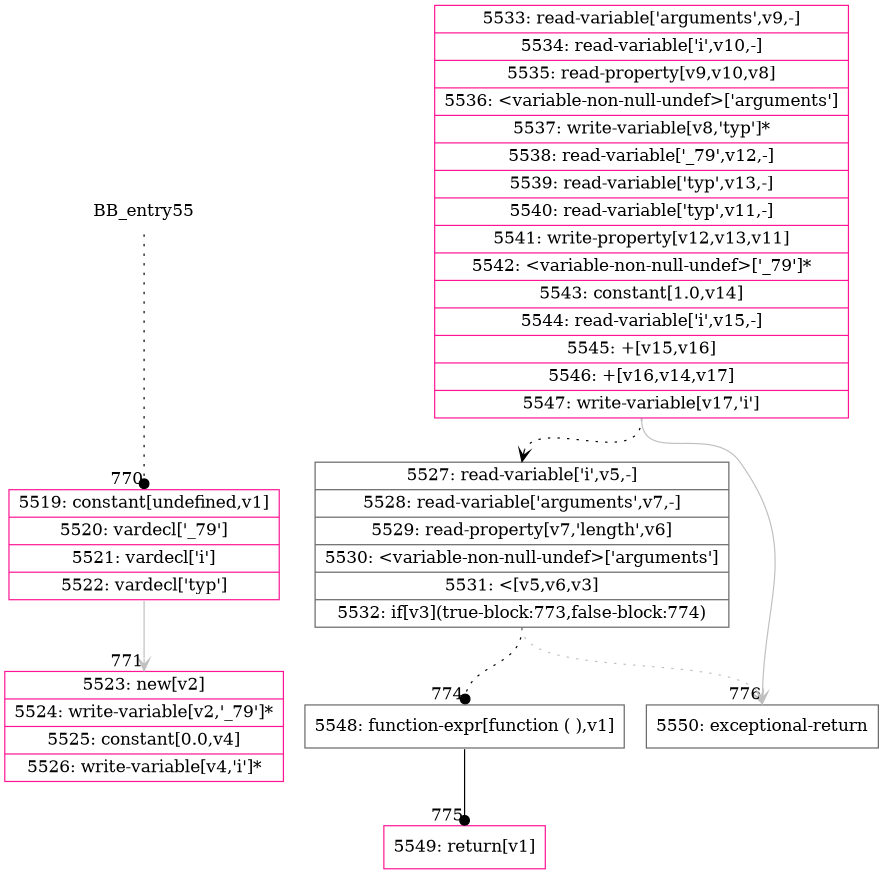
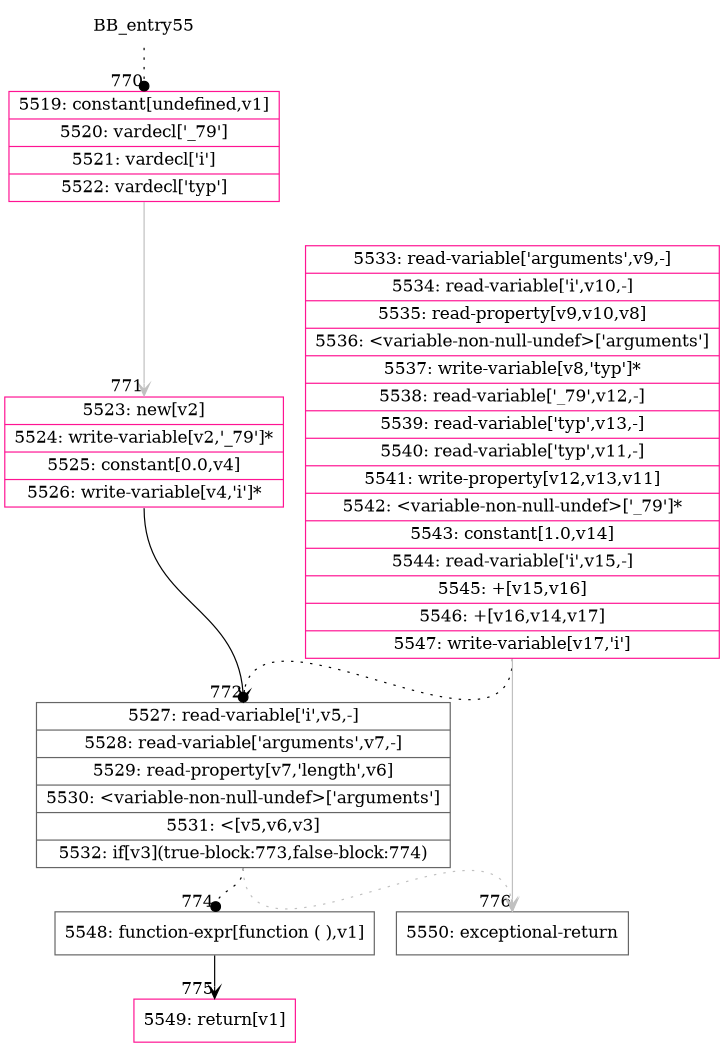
  digraph {
    rankdir=TD
    node [color=deeppink shape=record]
    edge [arrowhead=vee headport=n style=dotted tailport=s]
    n1 [label=BB_entry55 shape=none]
    n2 [label="{5519: constant[undefined,v1]|5520: vardecl['_79']|5521: vardecl['i']|5522: vardecl['typ']}"]
    n3 [label="{5523: new[v2]|5524: write-variable[v2,'_79']*|5525: constant[0.0,v4]|5526: write-variable[v4,'i']*}"]
    n4 [color=gray40 label="{5527: read-variable['i',v5,-]|5528: read-variable['arguments',v7,-]|5529: read-property[v7,'length',v6]|5530: \<variable-non-null-undef\>['arguments']|5531: \<[v5,v6,v3]|5532: if[v3](true-block:773,false-block:774)}"]
    n5 [color=gray40 label="{5548: function-expr[function ( ),v1]}"]
    n6 [color=gray40 label="{5550: exceptional-return}"]
    n7 [label="{5533: read-variable['arguments',v9,-]|5534: read-variable['i',v10,-]|5535: read-property[v9,v10,v8]|5536: \<variable-non-null-undef\>['arguments']|5537: write-variable[v8,'typ']*|5538: read-variable['_79',v12,-]|5539: read-variable['typ',v13,-]|5540: read-variable['typ',v11,-]|5541: write-property[v12,v13,v11]|5542: \<variable-non-null-undef\>['_79']*|5543: constant[1.0,v14]|5544: read-variable['i',v15,-]|5545: +[v15,v16]|5546: +[v16,v14,v17]|5547: write-variable[v17,'i']}"]
    n8 [label="{5549: return[v1]}"]
    n1 -> n2 [arrowhead=dot headlabel="    770"]
    n2 -> n3 [color=gray headlabel="      771" style=solid]
+   n3 -> n4 [arrowhead=dot headlabel="      772" style=solid]
    n4 -> n5 [arrowhead=dot headlabel="      774"]
    n4 -> n6 [color=gray headlabel="      776"]
-   n5 -> n8 [arrowhead=dot headlabel="      775" style=solid]
+   n5 -> n8 [headlabel="      775" style=solid]
    n7 -> n4
    n7 -> n6 [color=gray style=solid]
  }
